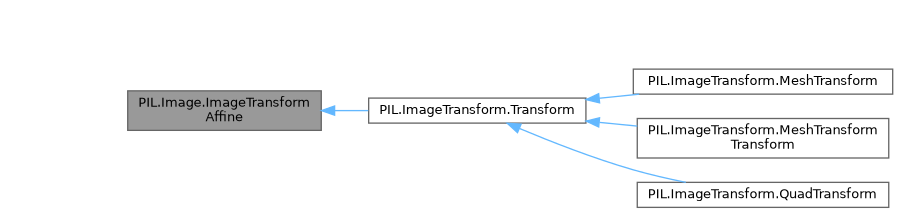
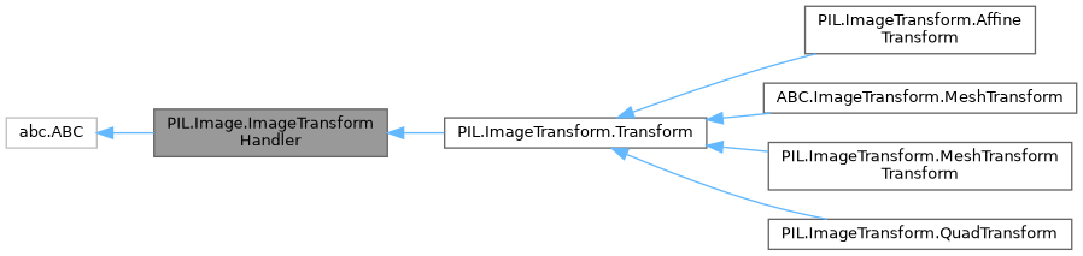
  digraph {
    rankdir=LR
    node [color=gray40 fillcolor=white fontname=Helvetica fontsize=10 shape=box style=filled]
    edge [color=steelblue1 dir=back fontname=Helvetica fontsize=10 labelfontname=Helvetica labelfontsize=10 style=solid]
-   n1 [fillcolor=grey60 fontcolor=black height=0.2 label="PIL.Image.ImageTransform\lAffine" width=0.4]
+   n1 [fillcolor=grey60 fontcolor=black height=0.2 label="PIL.Image.ImageTransform\lHandler" width=0.4]
    n2 [height=0.2 label="PIL.ImageTransform.Transform" width=0.4]
-   n4 [height=0.2 label="PIL.ImageTransform.MeshTransform" width=0.4]
+   n3 [height=0.2 label="PIL.ImageTransform.Affine\lTransform" width=0.4]
+   n4 [height=0.2 label="ABC.ImageTransform.MeshTransform" width=0.4]
    n5 [height=0.2 label="PIL.ImageTransform.MeshTransform\lTransform" width=0.4]
    n6 [height=0.2 label="PIL.ImageTransform.QuadTransform" width=0.4]
+   n7 [color=grey75 height=0.2 label="abc.ABC" width=0.4]
    n1 -> n2
+   n2 -> n3
    n2 -> n4
    n2 -> n5
    n2 -> n6
+   n7 -> n1
  }
